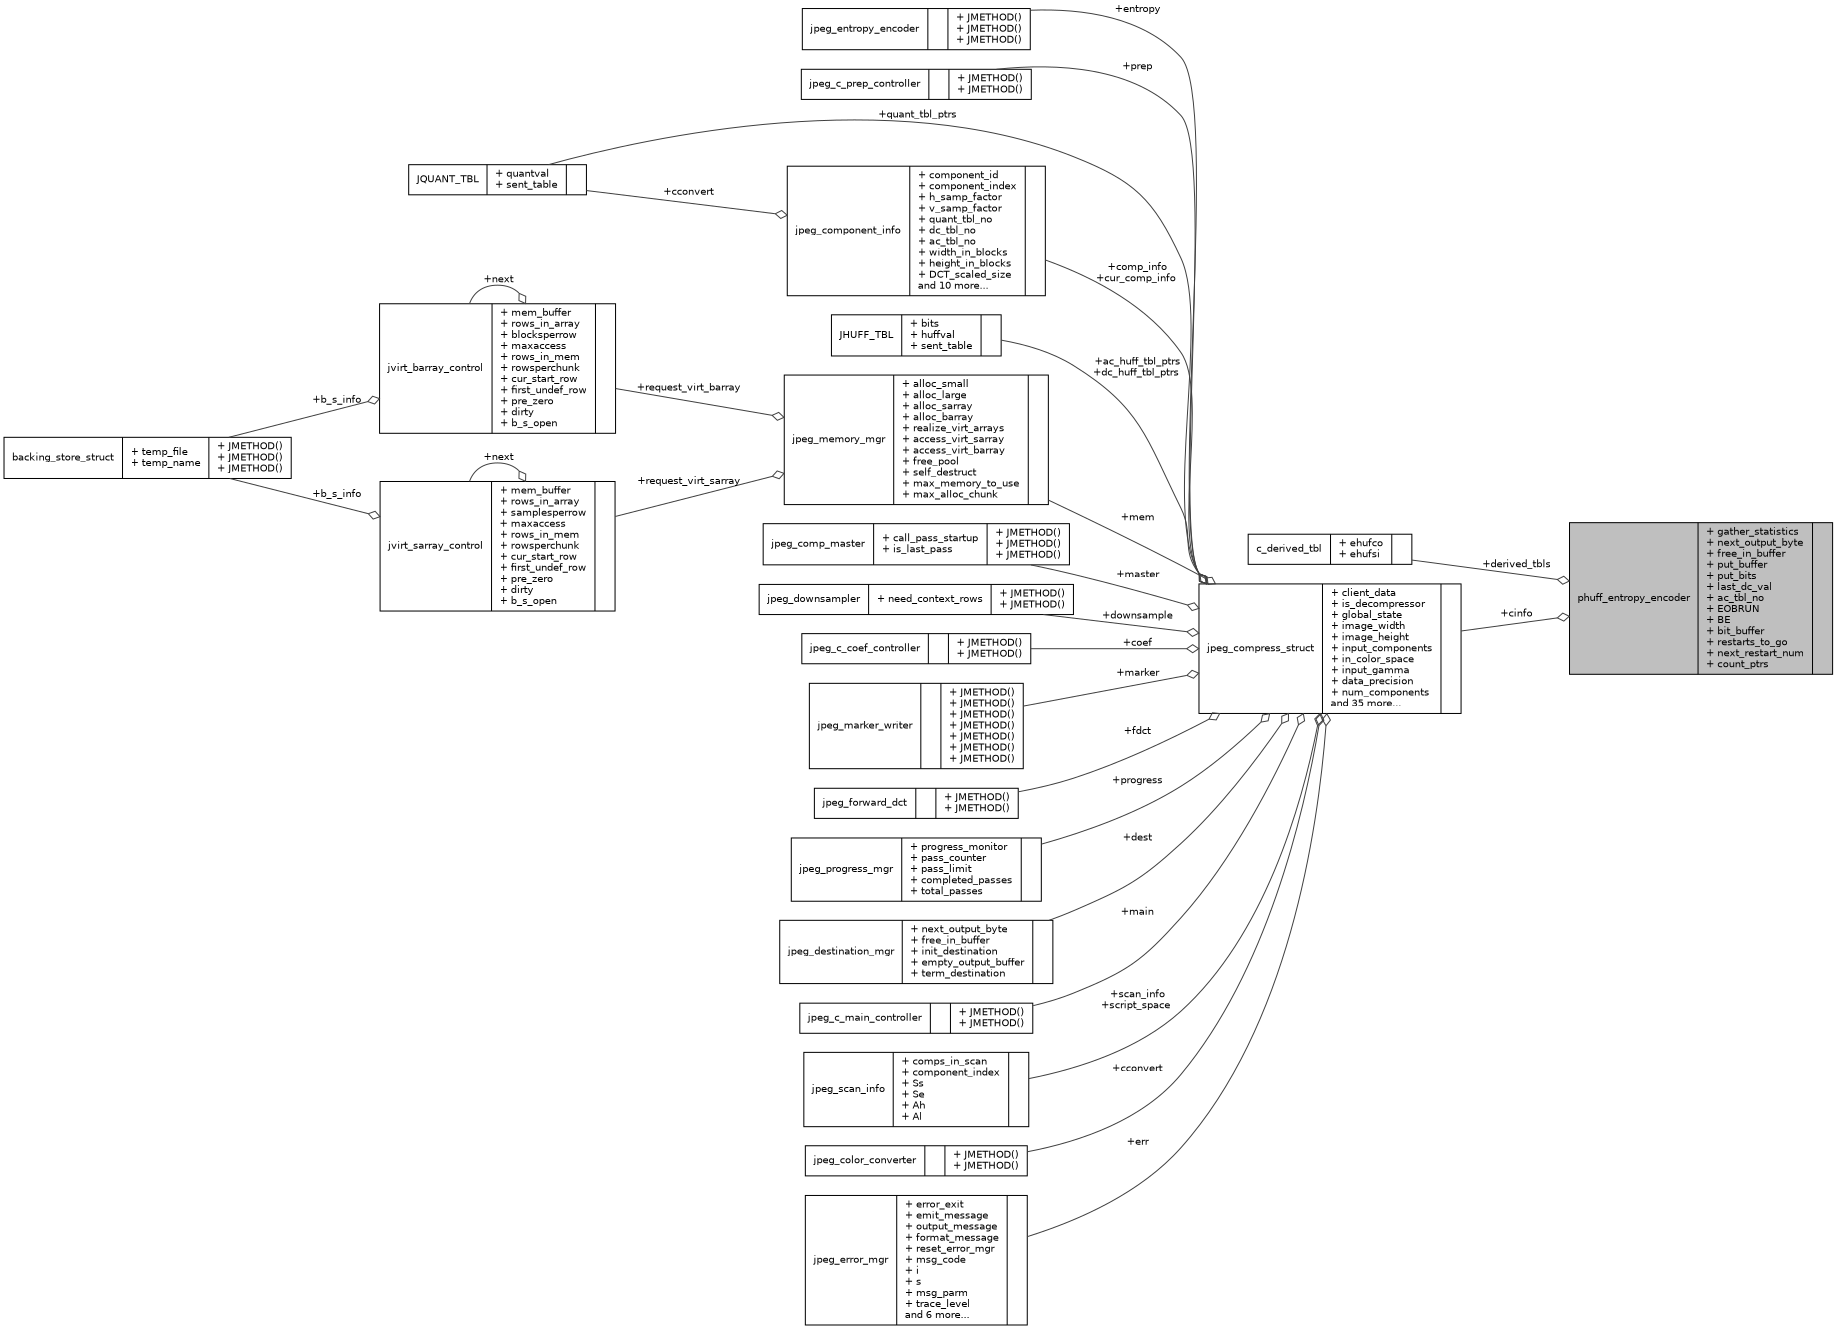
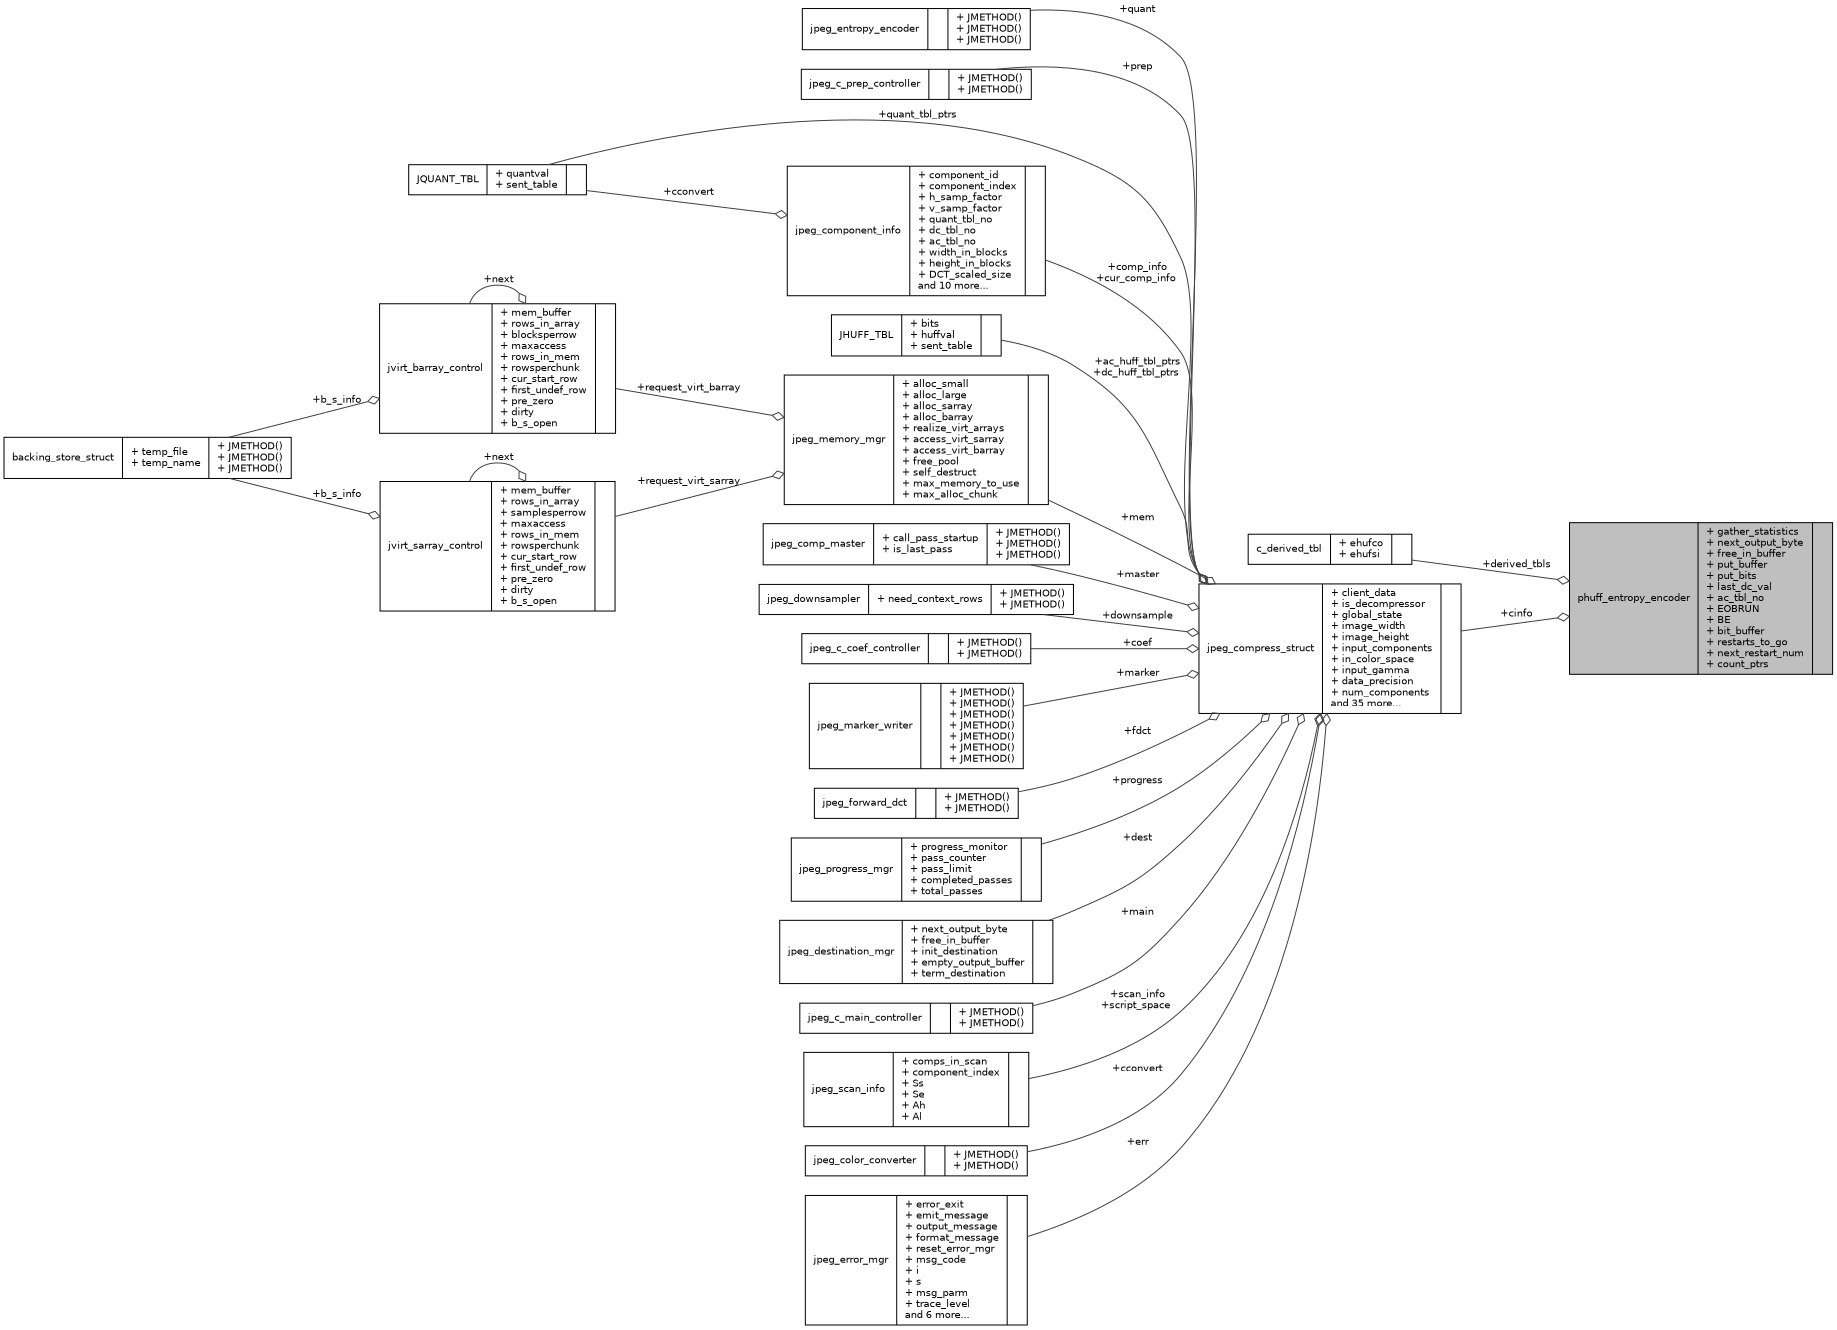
  digraph {
    rankdir=LR
    node [color=black fillcolor=white fontname=Helvetica fontsize=10 shape=record style=filled]
    edge [arrowhead=odiamond color=grey25 fontname=Helvetica fontsize=10 labelfontname=Helvetica labelfontsize=10 style=solid]
    n1 [fillcolor=grey75 fontcolor=black height=0.2 label="{phuff_entropy_encoder\n|+ gather_statistics\l+ next_output_byte\l+ free_in_buffer\l+ put_buffer\l+ put_bits\l+ last_dc_val\l+ ac_tbl_no\l+ EOBRUN\l+ BE\l+ bit_buffer\l+ restarts_to_go\l+ next_restart_num\l+ count_ptrs\l|}" width=0.4]
    n2 [height=0.2 label="{c_derived_tbl\n|+ ehufco\l+ ehufsi\l|}" width=0.4]
    n3 [height=0.2 label="{jpeg_entropy_encoder\n||+ JMETHOD()\l+ JMETHOD()\l+ JMETHOD()\l}" width=0.4]
    n4 [height=0.2 label="{jpeg_compress_struct\n|+ client_data\l+ is_decompressor\l+ global_state\l+ image_width\l+ image_height\l+ input_components\l+ in_color_space\l+ input_gamma\l+ data_precision\l+ num_components\land 35 more...\l|}" width=0.4]
    n5 [height=0.2 label="{jpeg_c_prep_controller\n||+ JMETHOD()\l+ JMETHOD()\l}" width=0.4]
    n6 [height=0.2 label="{JQUANT_TBL\n|+ quantval\l+ sent_table\l|}" width=0.4]
    n7 [height=0.2 label="{jpeg_component_info\n|+ component_id\l+ component_index\l+ h_samp_factor\l+ v_samp_factor\l+ quant_tbl_no\l+ dc_tbl_no\l+ ac_tbl_no\l+ width_in_blocks\l+ height_in_blocks\l+ DCT_scaled_size\land 10 more...\l|}" width=0.4]
    n8 [height=0.2 label="{JHUFF_TBL\n|+ bits\l+ huffval\l+ sent_table\l|}" width=0.4]
    n9 [height=0.2 label="{jpeg_memory_mgr\n|+ alloc_small\l+ alloc_large\l+ alloc_sarray\l+ alloc_barray\l+ realize_virt_arrays\l+ access_virt_sarray\l+ access_virt_barray\l+ free_pool\l+ self_destruct\l+ max_memory_to_use\l+ max_alloc_chunk\l|}" width=0.4]
    n10 [height=0.2 label="{jvirt_barray_control\n|+ mem_buffer\l+ rows_in_array\l+ blocksperrow\l+ maxaccess\l+ rows_in_mem\l+ rowsperchunk\l+ cur_start_row\l+ first_undef_row\l+ pre_zero\l+ dirty\l+ b_s_open\l|}" width=0.4]
    n11 [height=0.2 label="{backing_store_struct\n|+ temp_file\l+ temp_name\l|+ JMETHOD()\l+ JMETHOD()\l+ JMETHOD()\l}" width=0.4]
    n12 [height=0.2 label="{jvirt_sarray_control\n|+ mem_buffer\l+ rows_in_array\l+ samplesperrow\l+ maxaccess\l+ rows_in_mem\l+ rowsperchunk\l+ cur_start_row\l+ first_undef_row\l+ pre_zero\l+ dirty\l+ b_s_open\l|}" width=0.4]
    n13 [height=0.2 label="{jpeg_comp_master\n|+ call_pass_startup\l+ is_last_pass\l|+ JMETHOD()\l+ JMETHOD()\l+ JMETHOD()\l}" width=0.4]
    n14 [height=0.2 label="{jpeg_downsampler\n|+ need_context_rows\l|+ JMETHOD()\l+ JMETHOD()\l}" width=0.4]
    n15 [height=0.2 label="{jpeg_c_coef_controller\n||+ JMETHOD()\l+ JMETHOD()\l}" width=0.4]
    n16 [height=0.2 label="{jpeg_marker_writer\n||+ JMETHOD()\l+ JMETHOD()\l+ JMETHOD()\l+ JMETHOD()\l+ JMETHOD()\l+ JMETHOD()\l+ JMETHOD()\l}" width=0.4]
    n17 [height=0.2 label="{jpeg_forward_dct\n||+ JMETHOD()\l+ JMETHOD()\l}" width=0.4]
    n18 [height=0.2 label="{jpeg_progress_mgr\n|+ progress_monitor\l+ pass_counter\l+ pass_limit\l+ completed_passes\l+ total_passes\l|}" width=0.4]
    n19 [height=0.2 label="{jpeg_destination_mgr\n|+ next_output_byte\l+ free_in_buffer\l+ init_destination\l+ empty_output_buffer\l+ term_destination\l|}" width=0.4]
    n20 [height=0.2 label="{jpeg_c_main_controller\n||+ JMETHOD()\l+ JMETHOD()\l}" width=0.4]
    n21 [height=0.2 label="{jpeg_scan_info\n|+ comps_in_scan\l+ component_index\l+ Ss\l+ Se\l+ Ah\l+ Al\l|}" width=0.4]
    n22 [height=0.2 label="{jpeg_color_converter\n||+ JMETHOD()\l+ JMETHOD()\l}" width=0.4]
    n23 [height=0.2 label="{jpeg_error_mgr\n|+ error_exit\l+ emit_message\l+ output_message\l+ format_message\l+ reset_error_mgr\l+ msg_code\l+ i\l+ s\l+ msg_parm\l+ trace_level\land 6 more...\l|}" width=0.4]
    n2 -> n1 [label=" +derived_tbls"]
-   n3 -> n4 [label=" +entropy"]
+   n3 -> n4 [label=" +quant"]
    n4 -> n1 [label=" +cinfo"]
    n5 -> n4 [label=" +prep"]
    n6 -> n4 [label=" +quant_tbl_ptrs"]
    n6 -> n7 [label=" +cconvert"]
    n7 -> n4 [label=" +comp_info\n+cur_comp_info"]
    n8 -> n4 [label=" +ac_huff_tbl_ptrs\n+dc_huff_tbl_ptrs"]
    n9 -> n4 [label=" +mem"]
    n10 -> n9 [label=" +request_virt_barray"]
    n10 -> n10 [label=" +next"]
    n11 -> n10 [label=" +b_s_info"]
    n11 -> n12 [label=" +b_s_info"]
    n12 -> n9 [label=" +request_virt_sarray"]
    n12 -> n12 [label=" +next"]
    n13 -> n4 [label=" +master"]
    n14 -> n4 [label=" +downsample"]
    n15 -> n4 [label=" +coef"]
    n16 -> n4 [label=" +marker"]
    n17 -> n4 [label=" +fdct"]
    n18 -> n4 [label=" +progress"]
    n19 -> n4 [label=" +dest"]
    n20 -> n4 [label=" +main"]
    n21 -> n4 [label=" +scan_info\n+script_space"]
    n22 -> n4 [label=" +cconvert"]
    n23 -> n4 [label=" +err"]
  }
